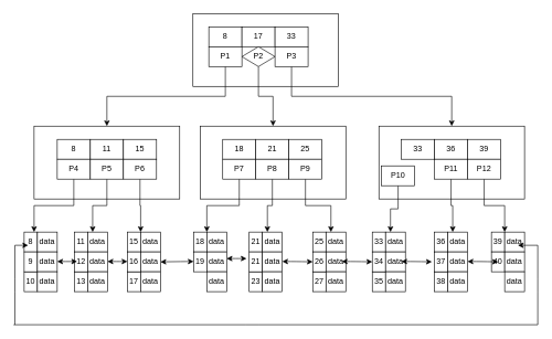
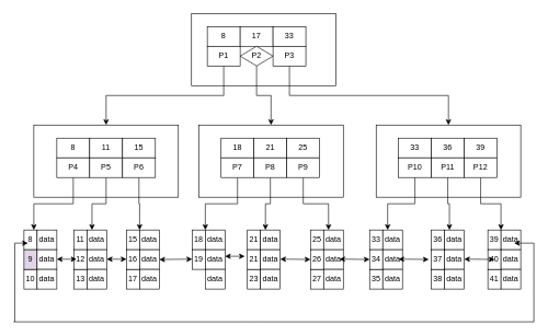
  <mxCell id="0" />
  <mxCell id="1" parent="0" />
  <mxCell id="2" value="" style="rounded=0;whiteSpace=wrap;html=1;" vertex="1" parent="1"><mxGeometry x="291" y="20" width="220" height="110" as="geometry" /></mxCell>
  <mxCell id="3" value="8" style="rounded=0;whiteSpace=wrap;html=1;" vertex="1" parent="1"><mxGeometry x="315" y="40" width="50" height="30" as="geometry" /></mxCell>
  <mxCell id="4" value="17" style="rounded=0;whiteSpace=wrap;html=1;" vertex="1" parent="1"><mxGeometry x="365" y="40" width="50" height="30" as="geometry" /></mxCell>
  <mxCell id="5" value="33" style="rounded=0;whiteSpace=wrap;html=1;" vertex="1" parent="1"><mxGeometry x="415" y="40" width="50" height="30" as="geometry" /></mxCell>
  <mxCell id="6" style="edgeStyle=orthogonalEdgeStyle;rounded=0;orthogonalLoop=1;jettySize=auto;html=1;exitX=0.5;exitY=1;exitDx=0;exitDy=0;entryX=0.5;entryY=0;entryDx=0;entryDy=0;" edge="1" parent="1" source="7" target="22"><mxGeometry relative="1" as="geometry" /></mxCell>
  <mxCell id="7" value="P1" style="rounded=0;whiteSpace=wrap;html=1;" vertex="1" parent="1"><mxGeometry x="315" y="70" width="50" height="30" as="geometry" /></mxCell>
  <mxCell id="8" style="edgeStyle=orthogonalEdgeStyle;rounded=0;orthogonalLoop=1;jettySize=auto;html=1;exitX=0.5;exitY=1;exitDx=0;exitDy=0;" edge="1" parent="1" source="9" target="12"><mxGeometry relative="1" as="geometry" /></mxCell>
  <mxCell id="9" value="P2" style="rhombus;whiteSpace=wrap;html=1;" vertex="1" parent="1"><mxGeometry x="365" y="70" width="50" height="30" as="geometry" /></mxCell>
  <mxCell id="10" style="edgeStyle=orthogonalEdgeStyle;rounded=0;orthogonalLoop=1;jettySize=auto;html=1;exitX=0.5;exitY=1;exitDx=0;exitDy=0;entryX=0.5;entryY=0;entryDx=0;entryDy=0;" edge="1" parent="1" source="11" target="32"><mxGeometry relative="1" as="geometry" /></mxCell>
  <mxCell id="11" value="P3" style="rounded=0;whiteSpace=wrap;html=1;" vertex="1" parent="1"><mxGeometry x="415" y="70" width="50" height="30" as="geometry" /></mxCell>
  <mxCell id="12" value="" style="rounded=0;whiteSpace=wrap;html=1;" vertex="1" parent="1"><mxGeometry x="302" y="190" width="220" height="110" as="geometry" /></mxCell>
  <mxCell id="13" value="18" style="rounded=0;whiteSpace=wrap;html=1;" vertex="1" parent="1"><mxGeometry x="336" y="210" width="50" height="30" as="geometry" /></mxCell>
  <mxCell id="14" value="21" style="rounded=0;whiteSpace=wrap;html=1;" vertex="1" parent="1"><mxGeometry x="386" y="210" width="50" height="30" as="geometry" /></mxCell>
  <mxCell id="15" value="25" style="rounded=0;whiteSpace=wrap;html=1;" vertex="1" parent="1"><mxGeometry x="436" y="210" width="50" height="30" as="geometry" /></mxCell>
  <mxCell id="16" style="edgeStyle=orthogonalEdgeStyle;rounded=0;orthogonalLoop=1;jettySize=auto;html=1;exitX=0.5;exitY=1;exitDx=0;exitDy=0;entryX=0;entryY=0;entryDx=0;entryDy=0;" edge="1" parent="1" source="17" target="56"><mxGeometry relative="1" as="geometry"><mxPoint x="359" y="330" as="targetPoint" /></mxGeometry></mxCell>
  <mxCell id="17" value="P7" style="rounded=0;whiteSpace=wrap;html=1;" vertex="1" parent="1"><mxGeometry x="336" y="240" width="50" height="30" as="geometry" /></mxCell>
  <mxCell id="18" style="edgeStyle=orthogonalEdgeStyle;rounded=0;orthogonalLoop=1;jettySize=auto;html=1;exitX=0.5;exitY=1;exitDx=0;exitDy=0;entryX=0.25;entryY=0;entryDx=0;entryDy=0;" edge="1" parent="1" source="19" target="68"><mxGeometry relative="1" as="geometry"><mxPoint x="423" y="330" as="targetPoint" /></mxGeometry></mxCell>
  <mxCell id="19" value="P8" style="rounded=0;whiteSpace=wrap;html=1;" vertex="1" parent="1"><mxGeometry x="386" y="240" width="50" height="30" as="geometry" /></mxCell>
  <mxCell id="20" style="edgeStyle=orthogonalEdgeStyle;rounded=0;orthogonalLoop=1;jettySize=auto;html=1;exitX=0.5;exitY=1;exitDx=0;exitDy=0;entryX=0.25;entryY=0;entryDx=0;entryDy=0;" edge="1" parent="1" source="21" target="74"><mxGeometry relative="1" as="geometry"><mxPoint x="489" y="330" as="targetPoint" /></mxGeometry></mxCell>
  <mxCell id="21" value="P9" style="rounded=0;whiteSpace=wrap;html=1;" vertex="1" parent="1"><mxGeometry x="436" y="240" width="50" height="30" as="geometry" /></mxCell>
  <mxCell id="22" value="" style="rounded=0;whiteSpace=wrap;html=1;" vertex="1" parent="1"><mxGeometry x="51" y="190" width="220" height="110" as="geometry" /></mxCell>
  <mxCell id="23" value="8" style="rounded=0;whiteSpace=wrap;html=1;" vertex="1" parent="1"><mxGeometry x="86" y="210" width="50" height="30" as="geometry" /></mxCell>
  <mxCell id="24" value="11" style="rounded=0;whiteSpace=wrap;html=1;" vertex="1" parent="1"><mxGeometry x="136" y="210" width="50" height="30" as="geometry" /></mxCell>
  <mxCell id="25" value="15" style="rounded=0;whiteSpace=wrap;html=1;" vertex="1" parent="1"><mxGeometry x="186" y="210" width="50" height="30" as="geometry" /></mxCell>
  <mxCell id="26" style="edgeStyle=orthogonalEdgeStyle;rounded=0;orthogonalLoop=1;jettySize=auto;html=1;exitX=0.5;exitY=1;exitDx=0;exitDy=0;entryX=0.75;entryY=0;entryDx=0;entryDy=0;" edge="1" parent="1" source="27" target="42"><mxGeometry relative="1" as="geometry" /></mxCell>
  <mxCell id="27" value="P4" style="rounded=0;whiteSpace=wrap;html=1;" vertex="1" parent="1"><mxGeometry x="86" y="240" width="50" height="30" as="geometry" /></mxCell>
  <mxCell id="28" style="edgeStyle=orthogonalEdgeStyle;rounded=0;orthogonalLoop=1;jettySize=auto;html=1;exitX=0.5;exitY=1;exitDx=0;exitDy=0;entryX=0.25;entryY=0;entryDx=0;entryDy=0;" edge="1" parent="1" source="29" target="51"><mxGeometry relative="1" as="geometry"><mxPoint x="149" y="330" as="targetPoint" /></mxGeometry></mxCell>
  <mxCell id="29" value="P5" style="rounded=0;whiteSpace=wrap;html=1;" vertex="1" parent="1"><mxGeometry x="136" y="240" width="50" height="30" as="geometry" /></mxCell>
  <mxCell id="30" style="edgeStyle=orthogonalEdgeStyle;rounded=0;orthogonalLoop=1;jettySize=auto;html=1;exitX=0.5;exitY=1;exitDx=0;exitDy=0;entryX=0;entryY=0;entryDx=0;entryDy=0;" edge="1" parent="1" source="31" target="62"><mxGeometry relative="1" as="geometry"><mxPoint x="213.5" y="330" as="targetPoint" /></mxGeometry></mxCell>
  <mxCell id="31" value="P6" style="rounded=0;whiteSpace=wrap;html=1;" vertex="1" parent="1"><mxGeometry x="186" y="240" width="50" height="30" as="geometry" /></mxCell>
  <mxCell id="32" value="" style="rounded=0;whiteSpace=wrap;html=1;" vertex="1" parent="1"><mxGeometry x="572" y="190" width="220" height="110" as="geometry" /></mxCell>
  <mxCell id="33" value="33" style="rounded=0;whiteSpace=wrap;html=1;" vertex="1" parent="1"><mxGeometry x="606" y="210" width="50" height="30" as="geometry" /></mxCell>
  <mxCell id="34" value="36" style="rounded=0;whiteSpace=wrap;html=1;" vertex="1" parent="1"><mxGeometry x="656" y="210" width="50" height="30" as="geometry" /></mxCell>
  <mxCell id="35" value="39" style="rounded=0;whiteSpace=wrap;html=1;" vertex="1" parent="1"><mxGeometry x="706" y="210" width="50" height="30" as="geometry" /></mxCell>
  <mxCell id="36" style="edgeStyle=orthogonalEdgeStyle;rounded=0;orthogonalLoop=1;jettySize=auto;html=1;exitX=0.5;exitY=1;exitDx=0;exitDy=0;entryX=0.25;entryY=0;entryDx=0;entryDy=0;" edge="1" parent="1" source="37" target="80"><mxGeometry relative="1" as="geometry"><mxPoint x="617" y="330" as="targetPoint" /></mxGeometry></mxCell>
- <mxCell id="37" value="P10" style="rounded=0;whiteSpace=wrap;html=1;" vertex="1" parent="1"><mxGeometry x="576" y="250" width="50" height="30" as="geometry" /></mxCell>
+ <mxCell id="37" value="P10" style="rounded=0;whiteSpace=wrap;html=1;" vertex="1" parent="1"><mxGeometry x="606" y="240" width="50" height="30" as="geometry" /></mxCell>
  <mxCell id="38" style="edgeStyle=orthogonalEdgeStyle;rounded=0;orthogonalLoop=1;jettySize=auto;html=1;exitX=0.5;exitY=1;exitDx=0;exitDy=0;entryX=0.25;entryY=0;entryDx=0;entryDy=0;" edge="1" parent="1" source="39" target="86"><mxGeometry relative="1" as="geometry"><mxPoint x="681" y="330" as="targetPoint" /></mxGeometry></mxCell>
  <mxCell id="39" value="P11" style="rounded=0;whiteSpace=wrap;html=1;" vertex="1" parent="1"><mxGeometry x="656" y="240" width="50" height="30" as="geometry" /></mxCell>
  <mxCell id="40" style="edgeStyle=orthogonalEdgeStyle;rounded=0;orthogonalLoop=1;jettySize=auto;html=1;exitX=0.5;exitY=1;exitDx=0;exitDy=0;entryX=0;entryY=0;entryDx=0;entryDy=0;" edge="1" parent="1" source="41" target="92"><mxGeometry relative="1" as="geometry"><mxPoint x="747" y="330" as="targetPoint" /></mxGeometry></mxCell>
  <mxCell id="41" value="P12" style="rounded=0;whiteSpace=wrap;html=1;" vertex="1" parent="1"><mxGeometry x="706" y="240" width="50" height="30" as="geometry" /></mxCell>
  <mxCell id="42" value="8" style="rounded=0;whiteSpace=wrap;html=1;" vertex="1" parent="1"><mxGeometry x="36" y="350" width="20" height="30" as="geometry" /></mxCell>
  <mxCell id="43" value="10" style="rounded=0;whiteSpace=wrap;html=1;" vertex="1" parent="1"><mxGeometry x="36" y="410" width="20" height="30" as="geometry" /></mxCell>
- <mxCell id="44" value="9" style="rounded=0;whiteSpace=wrap;html=1;" vertex="1" parent="1"><mxGeometry x="36" y="380" width="20" height="30" as="geometry" /></mxCell>
+ <mxCell id="44" value="9" style="rounded=0;whiteSpace=wrap;html=1;fillColor=#e1d5e7;" vertex="1" parent="1"><mxGeometry x="36" y="380" width="20" height="30" as="geometry" /></mxCell>
  <mxCell id="45" value="data" style="rounded=0;whiteSpace=wrap;html=1;" vertex="1" parent="1"><mxGeometry x="56" y="350" width="30" height="30" as="geometry" /></mxCell>
  <mxCell id="46" value="data" style="rounded=0;whiteSpace=wrap;html=1;" vertex="1" parent="1"><mxGeometry x="56" y="380" width="30" height="30" as="geometry" /></mxCell>
  <mxCell id="47" value="data" style="rounded=0;whiteSpace=wrap;html=1;" vertex="1" parent="1"><mxGeometry x="56" y="410" width="30" height="30" as="geometry" /></mxCell>
  <mxCell id="48" value="11" style="rounded=0;whiteSpace=wrap;html=1;" vertex="1" parent="1"><mxGeometry x="112" y="350" width="20" height="30" as="geometry" /></mxCell>
  <mxCell id="49" value="13" style="rounded=0;whiteSpace=wrap;html=1;" vertex="1" parent="1"><mxGeometry x="112" y="410" width="20" height="30" as="geometry" /></mxCell>
  <mxCell id="50" value="12" style="rounded=0;whiteSpace=wrap;html=1;" vertex="1" parent="1"><mxGeometry x="112" y="380" width="20" height="30" as="geometry" /></mxCell>
  <mxCell id="51" value="data" style="rounded=0;whiteSpace=wrap;html=1;" vertex="1" parent="1"><mxGeometry x="132" y="350" width="30" height="30" as="geometry" /></mxCell>
  <mxCell id="52" value="data" style="rounded=0;whiteSpace=wrap;html=1;" vertex="1" parent="1"><mxGeometry x="132" y="380" width="30" height="30" as="geometry" /></mxCell>
  <mxCell id="53" value="data" style="rounded=0;whiteSpace=wrap;html=1;" vertex="1" parent="1"><mxGeometry x="132" y="410" width="30" height="30" as="geometry" /></mxCell>
  <mxCell id="54" value="18" style="rounded=0;whiteSpace=wrap;html=1;" vertex="1" parent="1"><mxGeometry x="292" y="350" width="20" height="30" as="geometry" /></mxCell>
  <mxCell id="55" value="19" style="rounded=0;whiteSpace=wrap;html=1;" vertex="1" parent="1"><mxGeometry x="292" y="380" width="20" height="30" as="geometry" /></mxCell>
  <mxCell id="56" value="data" style="rounded=0;whiteSpace=wrap;html=1;" vertex="1" parent="1"><mxGeometry x="312" y="350" width="30" height="30" as="geometry" /></mxCell>
  <mxCell id="57" value="data" style="rounded=0;whiteSpace=wrap;html=1;" vertex="1" parent="1"><mxGeometry x="312" y="380" width="30" height="30" as="geometry" /></mxCell>
  <mxCell id="58" value="data" style="rounded=0;whiteSpace=wrap;html=1;" vertex="1" parent="1"><mxGeometry x="312" y="410" width="30" height="30" as="geometry" /></mxCell>
  <mxCell id="59" value="15" style="rounded=0;whiteSpace=wrap;html=1;" vertex="1" parent="1"><mxGeometry x="192" y="350" width="20" height="30" as="geometry" /></mxCell>
  <mxCell id="60" value="17" style="rounded=0;whiteSpace=wrap;html=1;" vertex="1" parent="1"><mxGeometry x="192" y="410" width="20" height="30" as="geometry" /></mxCell>
  <mxCell id="61" value="16" style="rounded=0;whiteSpace=wrap;html=1;" vertex="1" parent="1"><mxGeometry x="192" y="380" width="20" height="30" as="geometry" /></mxCell>
  <mxCell id="62" value="data" style="rounded=0;whiteSpace=wrap;html=1;" vertex="1" parent="1"><mxGeometry x="212" y="350" width="30" height="30" as="geometry" /></mxCell>
  <mxCell id="63" value="data" style="rounded=0;whiteSpace=wrap;html=1;" vertex="1" parent="1"><mxGeometry x="212" y="380" width="30" height="30" as="geometry" /></mxCell>
  <mxCell id="64" value="data" style="rounded=0;whiteSpace=wrap;html=1;" vertex="1" parent="1"><mxGeometry x="212" y="410" width="30" height="30" as="geometry" /></mxCell>
  <mxCell id="65" value="21" style="rounded=0;whiteSpace=wrap;html=1;" vertex="1" parent="1"><mxGeometry x="376" y="350" width="20" height="30" as="geometry" /></mxCell>
  <mxCell id="66" value="23" style="rounded=0;whiteSpace=wrap;html=1;" vertex="1" parent="1"><mxGeometry x="376" y="410" width="20" height="30" as="geometry" /></mxCell>
  <mxCell id="67" value="21" style="rounded=0;whiteSpace=wrap;html=1;" vertex="1" parent="1"><mxGeometry x="376" y="380" width="20" height="30" as="geometry" /></mxCell>
  <mxCell id="68" value="data" style="rounded=0;whiteSpace=wrap;html=1;" vertex="1" parent="1"><mxGeometry x="396" y="350" width="30" height="30" as="geometry" /></mxCell>
  <mxCell id="69" value="data" style="rounded=0;whiteSpace=wrap;html=1;" vertex="1" parent="1"><mxGeometry x="396" y="380" width="30" height="30" as="geometry" /></mxCell>
  <mxCell id="70" value="data" style="rounded=0;whiteSpace=wrap;html=1;" vertex="1" parent="1"><mxGeometry x="396" y="410" width="30" height="30" as="geometry" /></mxCell>
  <mxCell id="71" value="25" style="rounded=0;whiteSpace=wrap;html=1;" vertex="1" parent="1"><mxGeometry x="472" y="350" width="20" height="30" as="geometry" /></mxCell>
  <mxCell id="72" value="27" style="rounded=0;whiteSpace=wrap;html=1;" vertex="1" parent="1"><mxGeometry x="472" y="410" width="20" height="30" as="geometry" /></mxCell>
  <mxCell id="73" value="26" style="rounded=0;whiteSpace=wrap;html=1;" vertex="1" parent="1"><mxGeometry x="472" y="380" width="20" height="30" as="geometry" /></mxCell>
  <mxCell id="74" value="data" style="rounded=0;whiteSpace=wrap;html=1;" vertex="1" parent="1"><mxGeometry x="492" y="350" width="30" height="30" as="geometry" /></mxCell>
  <mxCell id="75" value="data" style="rounded=0;whiteSpace=wrap;html=1;" vertex="1" parent="1"><mxGeometry x="492" y="380" width="30" height="30" as="geometry" /></mxCell>
  <mxCell id="76" value="data" style="rounded=0;whiteSpace=wrap;html=1;" vertex="1" parent="1"><mxGeometry x="492" y="410" width="30" height="30" as="geometry" /></mxCell>
  <mxCell id="77" value="33" style="rounded=0;whiteSpace=wrap;html=1;" vertex="1" parent="1"><mxGeometry x="562" y="350" width="20" height="30" as="geometry" /></mxCell>
  <mxCell id="78" value="35" style="rounded=0;whiteSpace=wrap;html=1;" vertex="1" parent="1"><mxGeometry x="562" y="410" width="20" height="30" as="geometry" /></mxCell>
  <mxCell id="79" value="34" style="rounded=0;whiteSpace=wrap;html=1;" vertex="1" parent="1"><mxGeometry x="562" y="380" width="20" height="30" as="geometry" /></mxCell>
  <mxCell id="80" value="data" style="rounded=0;whiteSpace=wrap;html=1;" vertex="1" parent="1"><mxGeometry x="582" y="350" width="30" height="30" as="geometry" /></mxCell>
  <mxCell id="81" value="data" style="rounded=0;whiteSpace=wrap;html=1;" vertex="1" parent="1"><mxGeometry x="582" y="380" width="30" height="30" as="geometry" /></mxCell>
  <mxCell id="82" value="data" style="rounded=0;whiteSpace=wrap;html=1;" vertex="1" parent="1"><mxGeometry x="582" y="410" width="30" height="30" as="geometry" /></mxCell>
  <mxCell id="83" value="36" style="rounded=0;whiteSpace=wrap;html=1;" vertex="1" parent="1"><mxGeometry x="656" y="350" width="20" height="30" as="geometry" /></mxCell>
  <mxCell id="84" value="38" style="rounded=0;whiteSpace=wrap;html=1;" vertex="1" parent="1"><mxGeometry x="656" y="410" width="20" height="30" as="geometry" /></mxCell>
  <mxCell id="85" value="37" style="rounded=0;whiteSpace=wrap;html=1;" vertex="1" parent="1"><mxGeometry x="656" y="380" width="20" height="30" as="geometry" /></mxCell>
  <mxCell id="86" value="data" style="rounded=0;whiteSpace=wrap;html=1;" vertex="1" parent="1"><mxGeometry x="676" y="350" width="30" height="30" as="geometry" /></mxCell>
  <mxCell id="87" value="data" style="rounded=0;whiteSpace=wrap;html=1;" vertex="1" parent="1"><mxGeometry x="676" y="380" width="30" height="30" as="geometry" /></mxCell>
  <mxCell id="88" value="data" style="rounded=0;whiteSpace=wrap;html=1;" vertex="1" parent="1"><mxGeometry x="676" y="410" width="30" height="30" as="geometry" /></mxCell>
  <mxCell id="89" value="39" style="rounded=0;whiteSpace=wrap;html=1;" vertex="1" parent="1"><mxGeometry x="742" y="350" width="20" height="30" as="geometry" /></mxCell>
+ <mxCell id="90" value="41" style="rounded=0;whiteSpace=wrap;html=1;" vertex="1" parent="1"><mxGeometry x="742" y="410" width="20" height="30" as="geometry" /></mxCell>
  <mxCell id="91" value="40" style="rounded=0;whiteSpace=wrap;html=1;" vertex="1" parent="1"><mxGeometry x="742" y="380" width="20" height="30" as="geometry" /></mxCell>
  <mxCell id="92" value="data" style="rounded=0;whiteSpace=wrap;html=1;" vertex="1" parent="1"><mxGeometry x="762" y="350" width="30" height="30" as="geometry" /></mxCell>
  <mxCell id="93" value="data" style="rounded=0;whiteSpace=wrap;html=1;" vertex="1" parent="1"><mxGeometry x="762" y="380" width="30" height="30" as="geometry" /></mxCell>
  <mxCell id="94" value="data" style="rounded=0;whiteSpace=wrap;html=1;" vertex="1" parent="1"><mxGeometry x="762" y="410" width="30" height="30" as="geometry" /></mxCell>
  <mxCell id="95" value="" style="endArrow=classic;startArrow=classic;html=1;" edge="1" parent="1"><mxGeometry width="50" height="50" relative="1" as="geometry"><mxPoint x="86" y="394.5" as="sourcePoint" /><mxPoint x="116" y="394.5" as="targetPoint" /><Array as="points"><mxPoint x="106" y="394.5" /></Array></mxGeometry></mxCell>
  <mxCell id="96" value="" style="endArrow=classic;startArrow=classic;html=1;" edge="1" parent="1"><mxGeometry width="50" height="50" relative="1" as="geometry"><mxPoint x="162" y="394.5" as="sourcePoint" /><mxPoint x="192" y="394.5" as="targetPoint" /><Array as="points"><mxPoint x="182" y="394.5" /></Array></mxGeometry></mxCell>
  <mxCell id="97" value="" style="endArrow=classic;startArrow=classic;html=1;exitX=1;exitY=0.5;exitDx=0;exitDy=0;" edge="1" parent="1" source="63"><mxGeometry width="50" height="50" relative="1" as="geometry"><mxPoint x="262" y="394.5" as="sourcePoint" /><mxPoint x="292" y="394.5" as="targetPoint" /><Array as="points"><mxPoint x="282" y="394.5" /></Array></mxGeometry></mxCell>
  <mxCell id="98" value="" style="endArrow=classic;startArrow=classic;html=1;" edge="1" parent="1"><mxGeometry width="50" height="50" relative="1" as="geometry"><mxPoint x="342" y="390" as="sourcePoint" /><mxPoint x="372" y="390" as="targetPoint" /><Array as="points"><mxPoint x="362" y="390" /></Array></mxGeometry></mxCell>
  <mxCell id="99" value="" style="endArrow=classic;startArrow=classic;html=1;entryX=0;entryY=0.5;entryDx=0;entryDy=0;" edge="1" parent="1" target="73"><mxGeometry width="50" height="50" relative="1" as="geometry"><mxPoint x="426" y="394.5" as="sourcePoint" /><mxPoint x="456" y="394.5" as="targetPoint" /><Array as="points"><mxPoint x="446" y="394.5" /></Array></mxGeometry></mxCell>
  <mxCell id="100" value="" style="endArrow=classic;startArrow=classic;html=1;entryX=0;entryY=0.5;entryDx=0;entryDy=0;" edge="1" parent="1"><mxGeometry width="50" height="50" relative="1" as="geometry"><mxPoint x="516" y="394.5" as="sourcePoint" /><mxPoint x="562" y="395" as="targetPoint" /><Array as="points"><mxPoint x="536" y="394.5" /></Array></mxGeometry></mxCell>
  <mxCell id="101" value="" style="endArrow=classic;startArrow=classic;html=1;entryX=0;entryY=0.5;entryDx=0;entryDy=0;" edge="1" parent="1"><mxGeometry width="50" height="50" relative="1" as="geometry"><mxPoint x="606" y="394.5" as="sourcePoint" /><mxPoint x="652" y="395" as="targetPoint" /><Array as="points"><mxPoint x="626" y="394.5" /></Array></mxGeometry></mxCell>
  <mxCell id="102" value="" style="endArrow=classic;startArrow=classic;html=1;entryX=0;entryY=0.5;entryDx=0;entryDy=0;" edge="1" parent="1"><mxGeometry width="50" height="50" relative="1" as="geometry"><mxPoint x="706" y="394.5" as="sourcePoint" /><mxPoint x="752" y="395" as="targetPoint" /><Array as="points"><mxPoint x="726" y="394.5" /></Array></mxGeometry></mxCell>
  <mxCell id="103" value="" style="endArrow=none;html=1;" edge="1" parent="1"><mxGeometry width="50" height="50" relative="1" as="geometry"><mxPoint x="20" y="490" as="sourcePoint" /><mxPoint x="812" y="490" as="targetPoint" /><Array as="points"><mxPoint x="380" y="490" /></Array></mxGeometry></mxCell>
  <mxCell id="104" value="" style="endArrow=none;html=1;" edge="1" parent="1"><mxGeometry width="50" height="50" relative="1" as="geometry"><mxPoint x="812" y="490" as="sourcePoint" /><mxPoint x="812" y="370" as="targetPoint" /><Array as="points"><mxPoint x="812" y="430" /></Array></mxGeometry></mxCell>
  <mxCell id="105" value="" style="endArrow=none;html=1;" edge="1" parent="1"><mxGeometry width="50" height="50" relative="1" as="geometry"><mxPoint x="22" y="490" as="sourcePoint" /><mxPoint x="22" y="370" as="targetPoint" /><Array as="points"><mxPoint x="22" y="430" /></Array></mxGeometry></mxCell>
  <mxCell id="106" value="" style="endArrow=classic;html=1;" edge="1" parent="1"><mxGeometry width="50" height="50" relative="1" as="geometry"><mxPoint x="22" y="370" as="sourcePoint" /><mxPoint x="42" y="370" as="targetPoint" /></mxGeometry></mxCell>
  <mxCell id="107" value="" style="endArrow=classic;html=1;" edge="1" parent="1"><mxGeometry width="50" height="50" relative="1" as="geometry"><mxPoint x="812" y="370" as="sourcePoint" /><mxPoint x="782" y="370" as="targetPoint" /></mxGeometry></mxCell>
